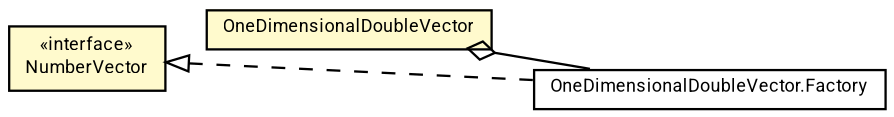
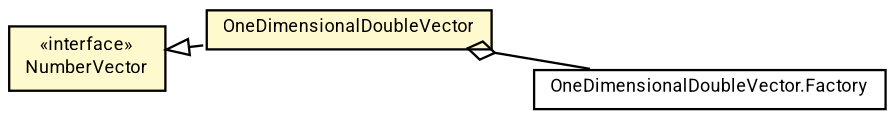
  digraph {
    nodesep=0.15
    rankdir=LR
    ranksep=0.25
    node [fontcolor=black fontname=Roboto fontsize=8 margin=0 shape=plaintext]
    edge [color=black dir=back fontname=Roboto fontsize=7 labelfontname=Roboto labelfontsize=7]
    n1 [height=0 label=<<table title="de.lmu.ifi.dbs.elki.data.NumberVector" border="0" cellborder="1" cellspacing="0" cellpadding="2" bgcolor="LemonChiffon" href="NumberVector.html" target="_parent"> 		<tr><td><table border="0" cellspacing="0" cellpadding="1"> 		<tr><td align="center" balign="center"> &#171;interface&#187; </td></tr> 		<tr><td align="center" balign="center"> <font face="Roboto">NumberVector</font> </td></tr> 		</table></td></tr> 		</table>> width=0]
    n2 [height=0 label=<<table title="de.lmu.ifi.dbs.elki.data.OneDimensionalDoubleVector" border="0" cellborder="1" cellspacing="0" cellpadding="2" bgcolor="lemonChiffon" href="OneDimensionalDoubleVector.html" target="_parent"> 		<tr><td><table border="0" cellspacing="0" cellpadding="1"> 		<tr><td align="center" balign="center"> <font face="Roboto">OneDimensionalDoubleVector</font> </td></tr> 		</table></td></tr> 		</table>> width=0]
    n3 [height=0 label=<<table title="de.lmu.ifi.dbs.elki.data.OneDimensionalDoubleVector.Factory" border="0" cellborder="1" cellspacing="0" cellpadding="2" href="OneDimensionalDoubleVector.Factory.html" target="_parent"> 		<tr><td><table border="0" cellspacing="0" cellpadding="1"> 		<tr><td align="center" balign="center"> <font face="Roboto">OneDimensionalDoubleVector.Factory</font> </td></tr> 		</table></td></tr> 		</table>> width=0]
-   n1 -> n3 [arrowtail=empty style=dashed weight=9]
+   n1 -> n2 [arrowtail=empty style=dashed weight=9]
    n2 -> n3 [arrowhead=none arrowtail=ediamond weight=4]
  }
